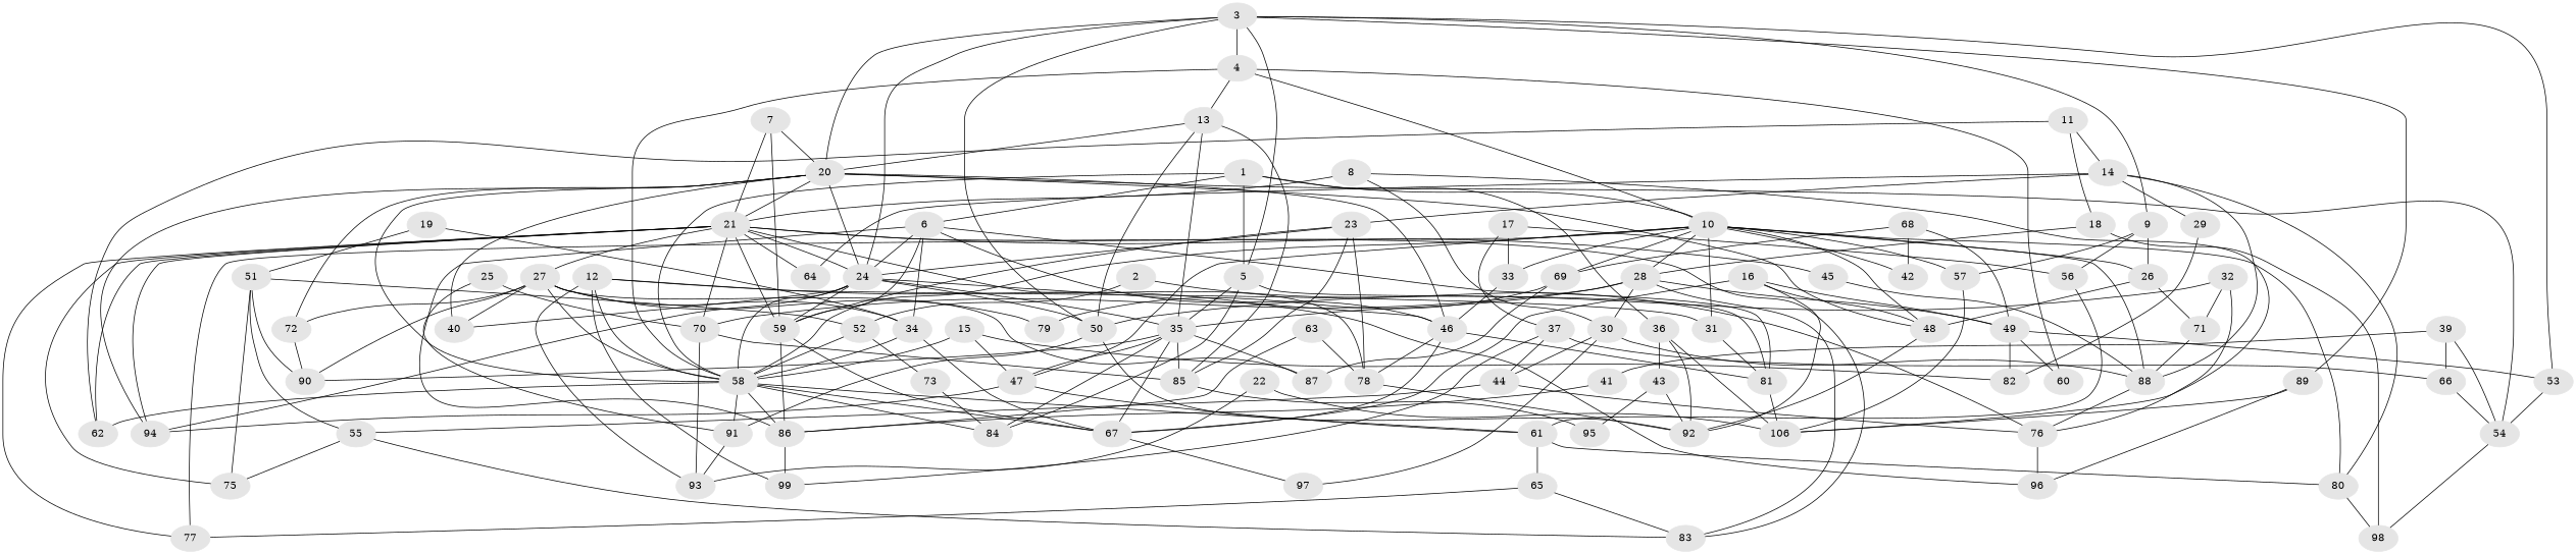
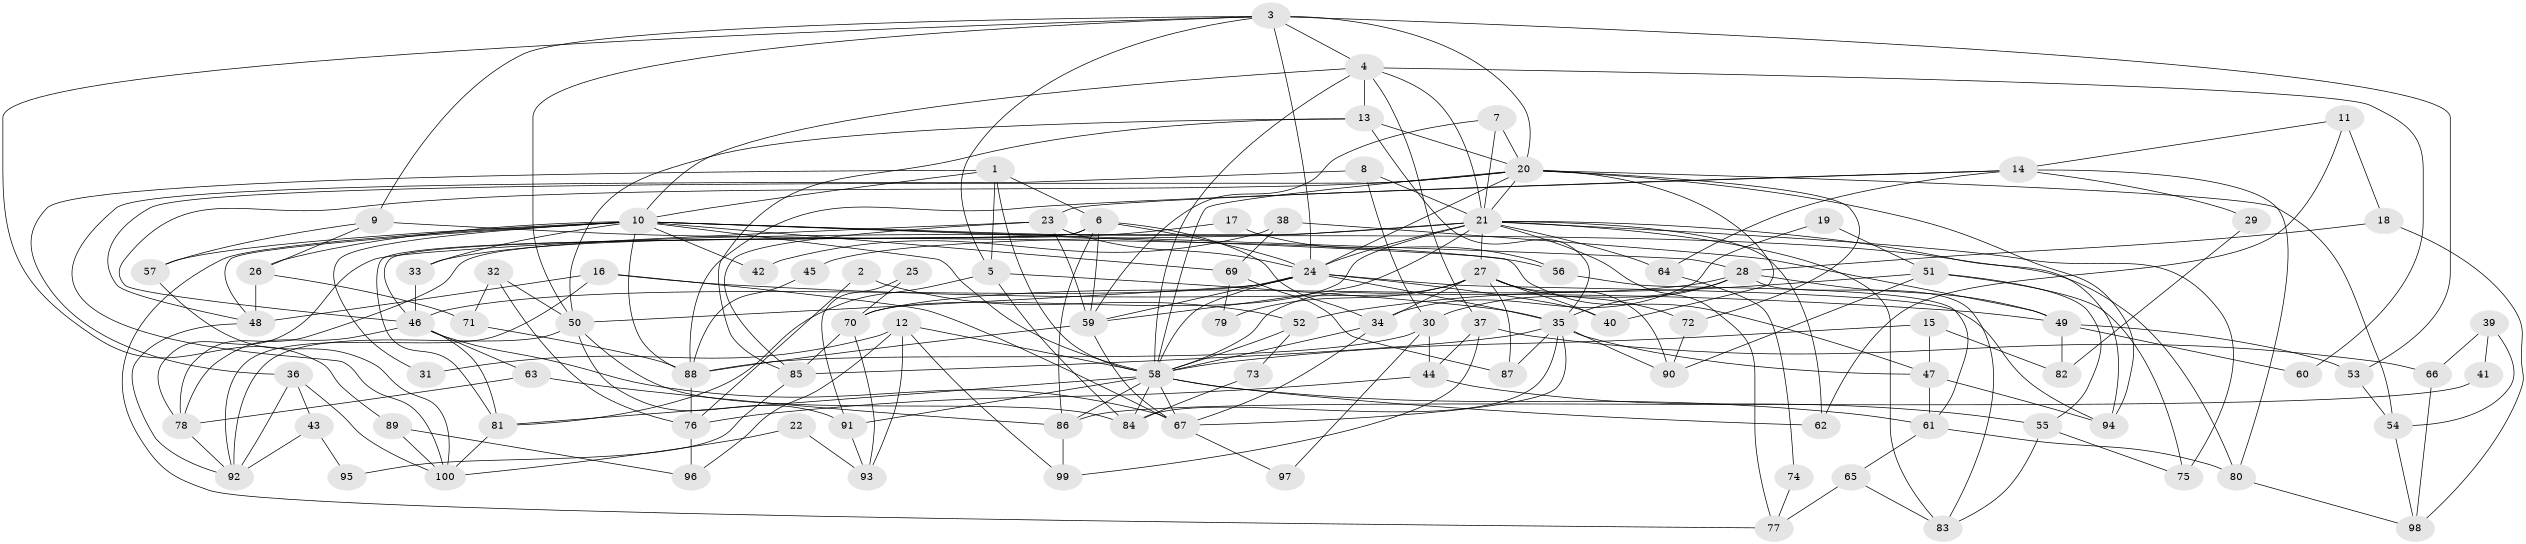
  graph {
    node [color=gray90 style=filled]
    edge [weight=1.0]
    1
    5
    6
    10
    36
    58
    35
    81
    84
    24
    34
    46
    59
    86
    26
    57
    28
    31
    33
    42
    47
    48
    69
    77
    80
    88
-   100 [label=106]
+   100
    92
    43
    62
    67
    91
    61
    2
    52
    76
    73
    96
    3
    4
    9
    20
    50
    53
    89
    13
    21
    37
    60
    56
    40
    54
    72
    94
    85
    64
    27
    45
    70
    75
    78
    83
    99
    44
    66
    87
    90
    63
    7
    8
    30
    97
    71
    49
    79
    98
    11
    14
    18
    23
    29
    12
    93
    95
    82
+   74
    15
    16
    17
    19
    51
    55
    22
    25
    32
-   38 [label=68]
+   38
    39
    41
    65
    1 -- 5
    1 -- 6 [weight=2.0]
    1 -- 10
    1 -- 36
    1 -- 58
    5 -- 35
    5 -- 81
    5 -- 84
    6 -- 81
    6 -- 24
    6 -- 34
    6 -- 46 [weight=2.0]
    6 -- 59
    6 -- 86
    10 -- 58
    10 -- 26
    10 -- 57
    10 -- 28
    10 -- 31
    10 -- 33 [weight=2.0]
    10 -- 42
    10 -- 47
    10 -- 48
    10 -- 69
    10 -- 77
    10 -- 80
    10 -- 88
    36 -- 100
    36 -- 92
    36 -- 43
-   31 -- 81
+   58 -- 81
    58 -- 84
    58 -- 86
    58 -- 62
    58 -- 67
    58 -- 91 [weight=2.0]
    58 -- 61
    35 -- 84
    35 -- 47
    35 -- 67
    35 -- 85
    35 -- 87
    35 -- 90
    81 -- 100
    24 -- 58
    24 -- 35
    24 -- 46
    24 -- 59 [weight=5.0]
    24 -- 50
    24 -- 40
    24 -- 94
    34 -- 58
    34 -- 67
    46 -- 81
    46 -- 67
    46 -- 78
-   59 -- 86
+   46 -- 63
+   59 -- 88
    59 -- 67
    86 -- 99
    26 -- 48
    26 -- 71
    57 -- 100
    28 -- 35 [weight=2.0]
    28 -- 70
    28 -- 83
    28 -- 30
    28 -- 49
    33 -- 46
    47 -- 61
    47 -- 94
    48 -- 92
    69 -- 87
    69 -- 79
    80 -- 98
    88 -- 76
    43 -- 92
    43 -- 95
    67 -- 97
    91 -- 93
    61 -- 80
    61 -- 65
    2 -- 52
    2 -- 76
    52 -- 58
    52 -- 73
    76 -- 96
    73 -- 84
    3 -- 5
    3 -- 24 [weight=2.0]
    3 -- 4
    3 -- 9
    3 -- 20
    3 -- 50
    3 -- 53
    3 -- 89
    4 -- 10
    4 -- 58
    4 -- 13
-   17 -- 37
+   4 -- 21
+   4 -- 37
    4 -- 60
    9 -- 26
    9 -- 57
    9 -- 56
    20 -- 58 [weight=2.0]
    20 -- 24
    20 -- 46
    20 -- 48
    20 -- 21
    20 -- 40
    20 -- 54 [weight=2.0]
    20 -- 72
    20 -- 94
+   50 -- 84
    50 -- 92
    50 -- 91
    53 -- 54
    89 -- 100
    89 -- 96
    13 -- 35
    13 -- 20
    13 -- 50
    13 -- 85
    21 -- 24 [weight=2.0]
    21 -- 59
    21 -- 77
    21 -- 62
    21 -- 94
    21 -- 64
    21 -- 27
    21 -- 45
    21 -- 70
    21 -- 75 [weight=2.0]
    21 -- 78
    21 -- 83
    37 -- 99
    37 -- 44
    37 -- 66
    56 -- 61
    54 -- 98
    72 -- 90
    85 -- 95
+   64 -- 74
    27 -- 58
    27 -- 34
    27 -- 40
    27 -- 72
    27 -- 87
    27 -- 90
    27 -- 79
    45 -- 88
    70 -- 85
    70 -- 93
    78 -- 92
    44 -- 76
    44 -- 55
-   66 -- 54
+   66 -- 98
    63 -- 86
    63 -- 78
    7 -- 59
    7 -- 20
    7 -- 21
    8 -- 100
    8 -- 21
    8 -- 30
    30 -- 88
    30 -- 44
    30 -- 97
    71 -- 88
    49 -- 53
    49 -- 60
    49 -- 82
    11 -- 62
    11 -- 14
    11 -- 18
    14 -- 80
    14 -- 88
    14 -- 64
    14 -- 23
    14 -- 29
    18 -- 28
    18 -- 98
    23 -- 24
    23 -- 59
    23 -- 85
    23 -- 78
    29 -- 82
    12 -- 58
    12 -- 31
    12 -- 96
    12 -- 99
    12 -- 93
+   74 -- 77
    15 -- 58
    15 -- 47
    15 -- 82
    16 -- 48
    16 -- 92
    16 -- 67
    16 -- 49
    17 -- 33
    17 -- 56
    19 -- 34
    19 -- 51
    51 -- 52
    51 -- 75
    51 -- 90
    51 -- 55
    55 -- 75
    55 -- 83
    22 -- 100
    22 -- 93
    25 -- 91
    25 -- 70
    32 -- 76
    32 -- 50
    32 -- 71
    38 -- 42
    38 -- 69
    38 -- 49
    39 -- 54
    39 -- 66
    39 -- 41
    41 -- 86
    65 -- 77
    65 -- 83
  }
